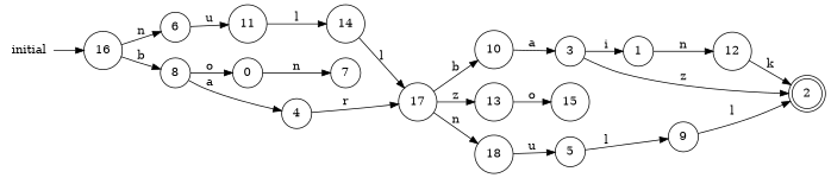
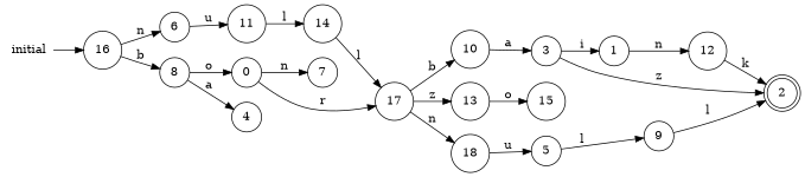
  digraph {
    rankdir=LR
    node [shape=circle]
    0
    7
    17
    10
    13
    18
    1
    12
    2 [shape=doublecircle]
    3
    4
    15
    5
    9
    6
    11
    14
    8
    16
    initial [shape=plaintext]
    0 -> 7 [label=n]
    17 -> 10 [label=b]
    17 -> 13 [label=z]
    17 -> 18 [label=n]
    10 -> 3 [label=a]
    13 -> 15 [label=o]
    18 -> 5 [label=u]
    1 -> 12 [label=n]
    12 -> 2 [label=k]
    3 -> 1 [label=i]
    3 -> 2 [label=z]
-   4 -> 17 [label=r]
+   0 -> 17 [label=r]
    5 -> 9 [label=l]
    9 -> 2 [label=l]
    6 -> 11 [label=u]
    11 -> 14 [label=l]
    14 -> 17 [label=l]
    8 -> 0 [label=o]
    8 -> 4 [label=a]
    16 -> 6 [label=n]
    16 -> 8 [label=b]
    initial -> 16
  }
